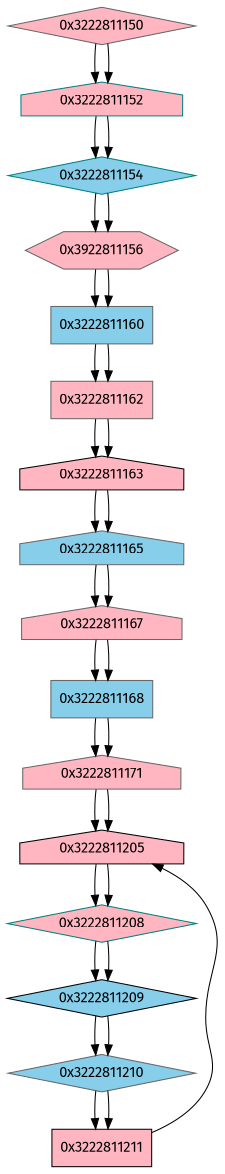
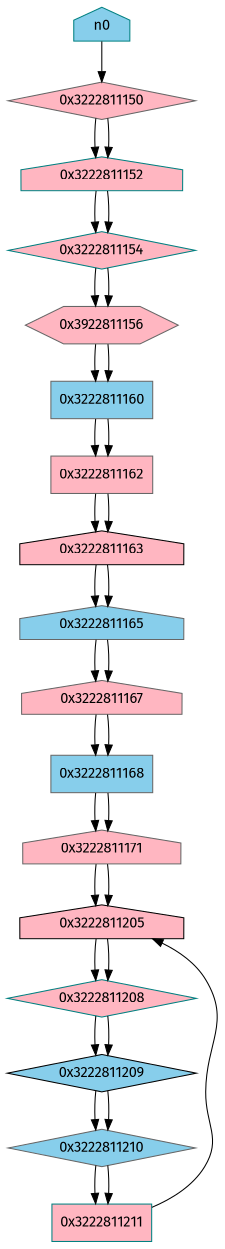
  digraph {
    fontname="Fira Sans"
    node [color=gray40 fillcolor=lightpink fontname="Fira Sans" shape=house style=filled]
    edge [fontname="Fira Sans"]
    n1 [label="0x3222811150" shape=diamond]
    n2 [color=teal label="0x3222811152"]
-   n3 [color=teal fillcolor=skyblue label="0x3222811154" shape=diamond]
+   n3 [color=teal label="0x3222811154" shape=diamond]
    n4 [label="0x3922811156" shape=hexagon]
    n5 [fillcolor=skyblue label="0x3222811160" shape=box]
    n6 [label="0x3222811162" shape=box]
    n7 [color=black label="0x3222811163"]
    n8 [fillcolor=skyblue label="0x3222811165"]
    n9 [label="0x3222811167"]
    n10 [fillcolor=skyblue label="0x3222811168" shape=box]
    n11 [label="0x3222811171"]
    n12 [color=black label="0x3222811205"]
    n13 [color=teal label="0x3222811208" shape=diamond]
    n14 [color=black fillcolor=skyblue label="0x3222811209" shape=diamond]
    n15 [fillcolor=skyblue label="0x3222811210" shape=diamond]
-   n16 [color=black label="0x3222811211" shape=box]
+   n16 [color=teal label="0x3222811211" shape=box]
+   n0 [color=teal fillcolor=skyblue]
    n1 -> n2
    n1 -> n2
    n2 -> n3
    n2 -> n3
    n3 -> n4
    n3 -> n4
    n4 -> n5
    n4 -> n5
    n5 -> n6
    n5 -> n6
    n6 -> n7
    n6 -> n7
    n7 -> n8
    n7 -> n8
    n8 -> n9
    n8 -> n9
    n9 -> n10
    n9 -> n10
    n10 -> n11
    n10 -> n11
    n11 -> n12
    n11 -> n12
    n12 -> n13
    n12 -> n13
    n13 -> n14
    n13 -> n14
    n14 -> n15
    n14 -> n15
    n15 -> n16
    n15 -> n16
    n16 -> n12
+   n0 -> n1
  }
